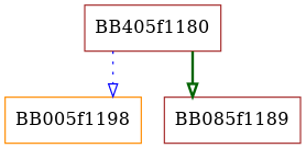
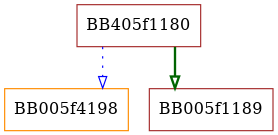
  digraph {
    splines=ortho
    node [color=brown shape=box]
    edge [arrowhead=onormal]
    n1 [label=BB405f1180]
-   BB005f1198 [color=darkorange]
-   BB005f1189 [label=BB085f1189]
+   BB005f1198 [color=darkorange label=BB005f4198]
+   BB005f1189
    n1 -> BB005f1198 [color=blue style=dotted]
    n1 -> BB005f1189 [color=darkgreen style=bold]
  }
